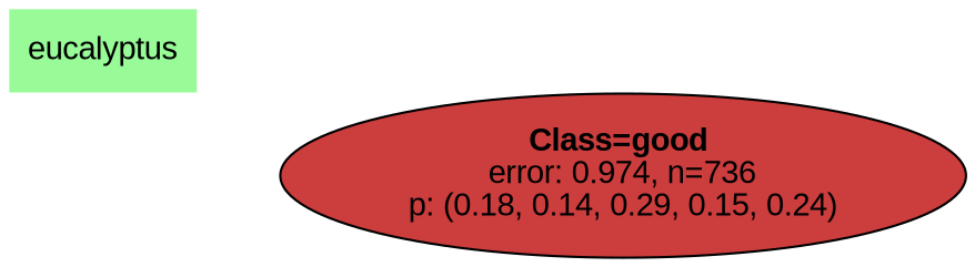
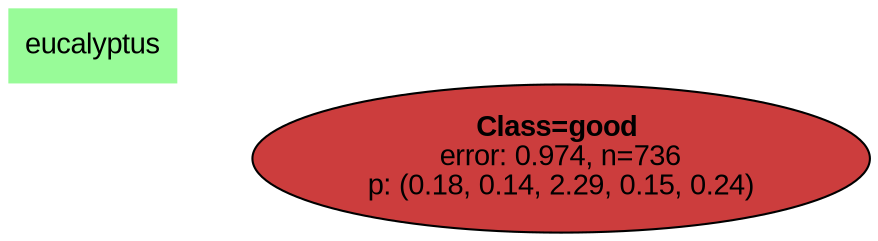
  digraph {
    nodesep=1
    ranksep=0.5
    splines=false
    rankdir=LR
    fontname="Liberation Sans"
    node [fontname="Liberation Sans" style=filled]
    n1 [color=red fillcolor=palegreen label=eucalyptus shape=plaintext]
-   n2 [color=black fillcolor="0.000 0.7 0.800" label=<<b> Class=good </b> <br/> error: 0.974, n=736 <br/> p: (0.18, 0.14, 0.29, 0.15, 0.24) > shape=oval]
+   n2 [color=black fillcolor="0.000 0.7 0.800" label=<<b> Class=good </b> <br/> error: 0.974, n=736 <br/> p: (0.18, 0.14, 2.29, 0.15, 0.24) > shape=oval]
    n1 -> n2 [fontname="Liberation Sans" headport=n style=invis tailport=s]
  }
